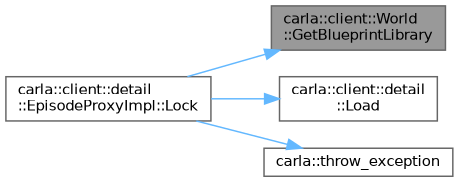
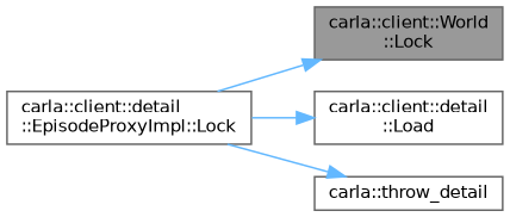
  digraph {
    rankdir=LR
    node [color=grey40 fillcolor=white fontname=Helvetica fontsize=10 shape=box style=filled]
    edge [color=steelblue1 fontname=Helvetica fontsize=10 labelfontname=Helvetica labelfontsize=10 style=solid]
-   n1 [color=gray40 fillcolor=grey60 fontcolor=black height=0.2 label="carla::client::World\l::GetBlueprintLibrary" width=0.4]
+   n1 [color=gray40 fillcolor=grey60 fontcolor=black height=0.2 label="carla::client::World\l::Lock" width=0.4]
    n2 [height=0.2 label="carla::client::detail\l::EpisodeProxyImpl::Lock" width=0.4]
    n3 [height=0.2 label="carla::client::detail\l::Load" width=0.4]
-   n4 [height=0.2 label="carla::throw_exception" width=0.4]
+   n4 [height=0.2 label="carla::throw_detail" width=0.4]
    n2 -> n1
    n2 -> n3
    n2 -> n4
  }
